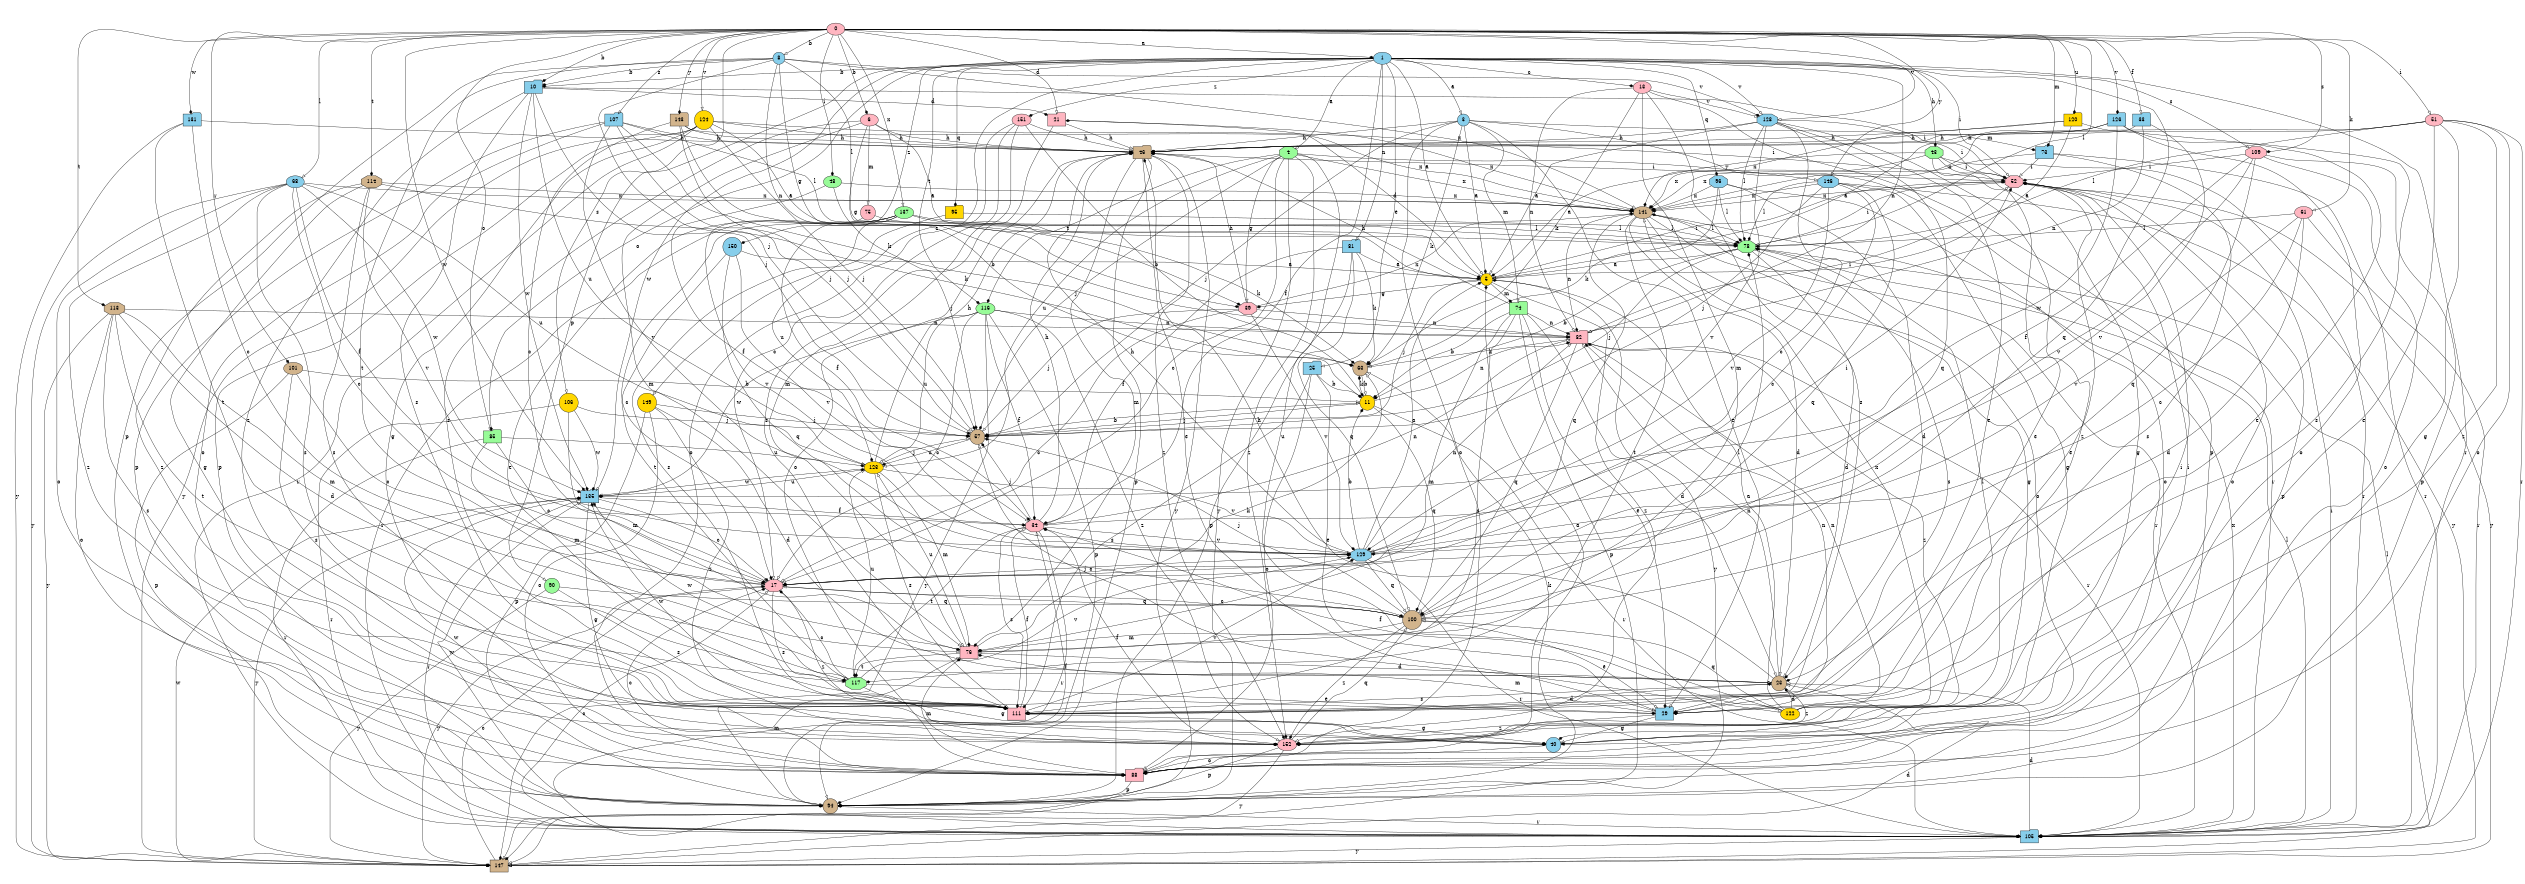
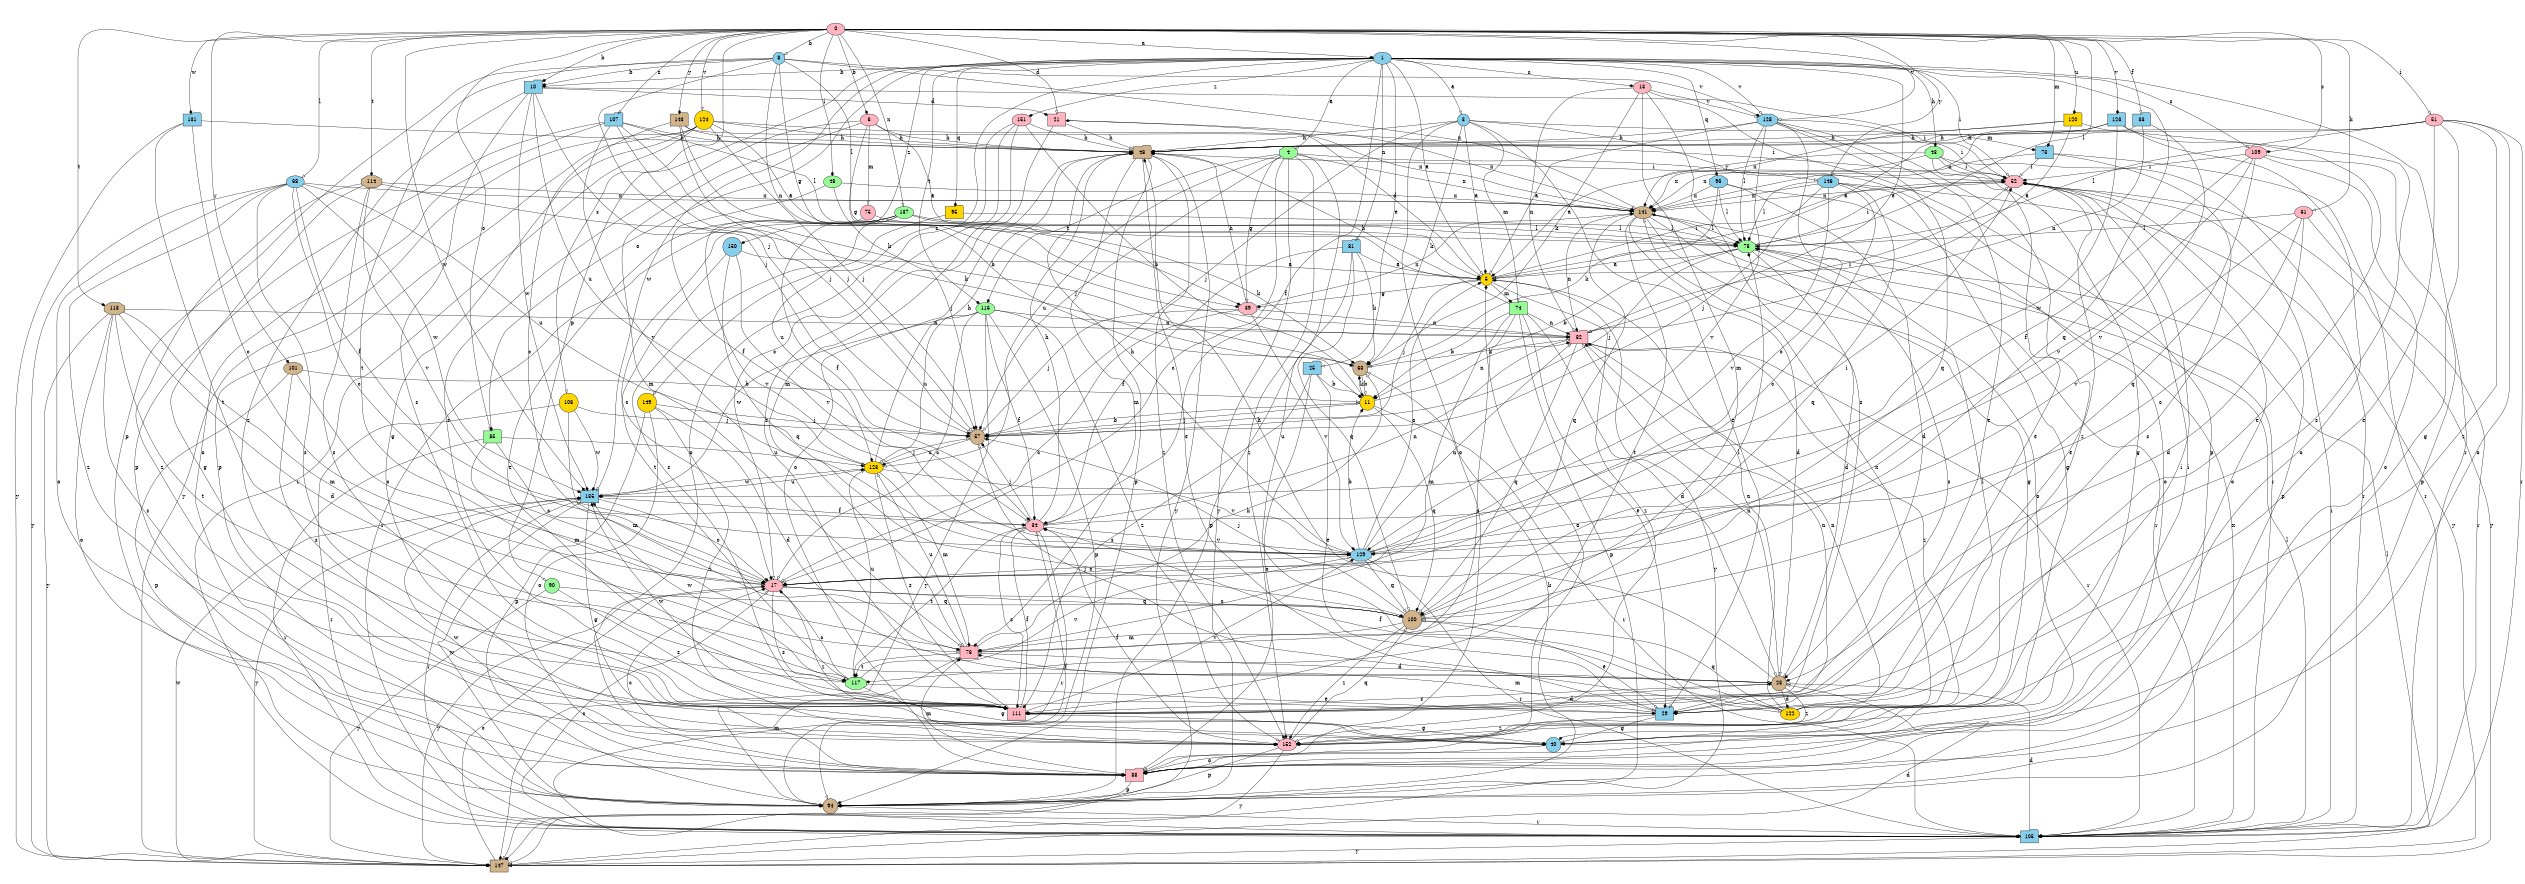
  strict digraph {
    node [fillcolor=skyblue shape=folder style=filled]
    edge [arrowhead=diamond]
    0 [fillcolor=lightpink shape=ellipse]
    1 [shape=ellipse]
    6 [fillcolor=lightpink shape=ellipse]
    8 [shape=circle]
    10
    21 [fillcolor=lightpink]
    33
    48 [fillcolor=palegreen shape=ellipse]
    51 [fillcolor=lightpink shape=ellipse]
    61 [fillcolor=lightpink shape=ellipse]
    68 [shape=ellipse]
    n12 [fillcolor=palegreen label=78 shape=octagon]
    73
    85 [fillcolor=palegreen]
    101 [fillcolor=tan shape=ellipse]
    106 [fillcolor=gold shape=circle]
    107
    109 [fillcolor=lightpink shape=octagon]
    113 [fillcolor=tan shape=octagon]
    114 [fillcolor=tan shape=octagon]
    120 [fillcolor=gold]
    124 [fillcolor=gold shape=circle]
    126
    128 [shape=octagon]
    131
    135
    137 [fillcolor=palegreen shape=ellipse]
    143 [fillcolor=tan]
    146 [shape=octagon]
    3 [shape=circle]
    4 [fillcolor=palegreen shape=octagon]
    5 [fillcolor=gold shape=circle]
    13 [fillcolor=lightpink shape=ellipse]
    25
    34 [fillcolor=lightpink shape=octagon]
    43 [fillcolor=palegreen shape=octagon]
    52 [fillcolor=lightpink shape=octagon]
    81
    82 [fillcolor=lightpink]
    90 [fillcolor=palegreen shape=circle]
    95 [fillcolor=gold]
    96 [shape=octagon]
    100 [fillcolor=tan shape=circle]
    105
    116 [fillcolor=palegreen shape=ellipse]
    149 [fillcolor=gold shape=circle]
    150 [shape=circle]
    151 [fillcolor=lightpink shape=ellipse]
    46 [fillcolor=tan]
    39 [fillcolor=lightpink shape=octagon]
    75 [fillcolor=lightpink shape=circle]
    76 [fillcolor=lightpink]
    111 [fillcolor=lightpink]
    57 [fillcolor=tan shape=circle]
    141 [fillcolor=tan shape=ellipse]
    94 [fillcolor=tan shape=circle]
    117 [fillcolor=palegreen shape=octagon]
    123 [fillcolor=gold shape=ellipse]
    152 [fillcolor=lightpink shape=ellipse]
    129 [shape=octagon]
    29
    88 [fillcolor=lightpink]
    40 [shape=circle]
    17 [fillcolor=lightpink shape=octagon]
    23 [fillcolor=tan shape=circle]
    147 [fillcolor=tan]
    11 [fillcolor=gold shape=circle]
    63 [fillcolor=tan shape=circle]
    74 [fillcolor=palegreen]
    122 [fillcolor=gold shape=ellipse]
    0 -> 1 [label=a]
    0 -> 6 [label=b]
    0 -> 8 [arrowhead=onormal label=b]
    0 -> 10 [label=b]
    0 -> 21 [arrowhead=onormal label=d]
    0 -> 33 [arrowhead=onormal label=f]
    0 -> 48 [label=i]
    0 -> 51 [arrowhead=onormal label=i]
    0 -> 61 [arrowhead=onormal label=k]
    0 -> 68 [arrowhead=onormal label=l]
    0 -> n12 [arrowhead=onormal label=l]
    0 -> 73 [label=m]
    0 -> 85 [arrowhead=onormal label=o]
    0 -> 101 [label=r]
    0 -> 106 [arrowhead=onormal label=s]
    0 -> 107 [arrowhead=onormal label=s]
    0 -> 109 [label=s]
    0 -> 113 [label=t]
    0 -> 114 [label=t]
    0 -> 120 [label=u]
    0 -> 124 [arrowhead=onormal label=v]
    0 -> 126 [label=v]
    0 -> 128 [arrowhead=onormal label=v]
    0 -> 131 [label=w]
    0 -> 135 [label=w]
    0 -> 137 [arrowhead=onormal label=x]
    0 -> 143 [label=y]
    0 -> 146 [arrowhead=onormal label=y]
    1 -> 10 [label=b]
    1 -> 85 [label=o]
    1 -> 109 [arrowhead=onormal label=s]
    1 -> 128 [arrowhead=onormal label=v]
    1 -> 135 [arrowhead=onormal label=w]
    1 -> 3 [arrowhead=onormal label=a]
    1 -> 4 [arrowhead=onormal label=a]
    1 -> 5 [arrowhead=onormal label=a]
    1 -> 13 [label=c]
    1 -> 25 [arrowhead=onormal label=e]
    1 -> 34 [label=f]
    1 -> 43 [label=h]
    1 -> 52 [arrowhead=onormal label=i]
    1 -> 81 [arrowhead=onormal label=n]
-   1 -> 82 [arrowhead=onormal label=n]
+   1 -> 82 [arrowhead=onormal label=e]
    1 -> 90 [arrowhead=onormal label=p]
    1 -> 95 [label=q]
    1 -> 96 [label=q]
    1 -> 100 [arrowhead=onormal label=q]
    1 -> 105 [arrowhead=onormal label=r]
    1 -> 116 [label=t]
    1 -> 149 [arrowhead=onormal label=z]
    1 -> 150 [label=z]
    1 -> 151 [label=z]
    6 -> 5 [label=a]
    6 -> 46 [arrowhead=onormal label=h]
    6 -> 39 [label=g]
    6 -> 75 [arrowhead=onormal label=m]
    6 -> 76 [arrowhead=onormal label=m]
    6 -> 111 [arrowhead=onormal label=s]
    8 -> 10 [label=b]
    8 -> n12 [label=l]
    8 -> 128 [label=v]
    8 -> 82 [arrowhead=onormal label=n]
    8 -> 39 [label=g]
    8 -> 57 [label=j]
    8 -> 141 [arrowhead=onormal label=x]
    8 -> 94 [arrowhead=onormal label=p]
    8 -> 117 [label=t]
    10 -> 21 [label=d]
    10 -> 135 [label=w]
    10 -> 52 [arrowhead=onormal label=i]
    10 -> 111 [label=s]
    10 -> 57 [arrowhead=onormal label=j]
    10 -> 123 [arrowhead=onormal label=u]
    10 -> 152 [arrowhead=onormal label=z]
    21 -> 46 [arrowhead=onormal label=h]
    21 -> 111 [arrowhead=onormal label=s]
    21 -> 141 [label=x]
    33 -> 82 [arrowhead=onormal label=n]
    33 -> 46 [label=h]
    33 -> 129 [arrowhead=onormal label=v]
    48 -> 34 [arrowhead=onormal label=f]
    48 -> 57 [label=j]
    48 -> 141 [label=x]
    51 -> n12 [label=l]
    51 -> 105 [label=r]
    51 -> 46 [label=h]
    51 -> 141 [label=x]
    51 -> 152 [label=z]
    51 -> 29 [label=e]
    51 -> 88 [arrowhead=onormal label=o]
    51 -> 40 [arrowhead=onormal label=g]
    61 -> n12 [arrowhead=onormal label=l]
    61 -> 105 [label=r]
    61 -> 129 [label=v]
    61 -> 17 [label=c]
    61 -> 23 [label=d]
    68 -> 135 [label=w]
    68 -> 34 [label=f]
    68 -> 111 [label=s]
    68 -> 141 [arrowhead=onormal label=x]
    68 -> 123 [arrowhead=onormal label=u]
    68 -> 152 [label=z]
    68 -> 88 [label=o]
    68 -> 17 [label=c]
    68 -> 147 [arrowhead=onormal label=y]
    n12 -> 5 [arrowhead=onormal label=a]
    n12 -> 52 [arrowhead=onormal label=i]
    n12 -> 111 [arrowhead=onormal label=s]
    n12 -> 57 [arrowhead=onormal label=j]
    n12 -> 23 [arrowhead=onormal label=d]
    n12 -> 11 [label=b]
    73 -> 52 [arrowhead=onormal label=i]
    73 -> 105 [arrowhead=onormal label=r]
    73 -> 111 [arrowhead=onormal label=s]
    73 -> 141 [label=x]
    85 -> 105 [arrowhead=onormal label=r]
    85 -> 76 [label=m]
    85 -> 123 [label=u]
    85 -> 17 [label=c]
    101 -> 111 [label=s]
    101 -> 94 [label=p]
    101 -> 17 [arrowhead=onormal label=c]
    101 -> 11 [arrowhead=onormal label=b]
    106 -> 135 [label=w]
    106 -> 105 [arrowhead=onormal label=r]
    106 -> 76 [arrowhead=onormal label=m]
    106 -> 57 [label=j]
    107 -> n12 [arrowhead=onormal label=l]
    107 -> 46 [arrowhead=onormal label=h]
    107 -> 57 [arrowhead=onormal label=j]
    107 -> 94 [arrowhead=onormal label=p]
    107 -> 129 [label=v]
    107 -> 88 [arrowhead=onormal label=o]
    107 -> 63 [label=k]
    109 -> 34 [arrowhead=onormal label=f]
    109 -> 52 [label=i]
    109 -> 100 [arrowhead=onormal label=q]
    109 -> 94 [label=p]
    109 -> 129 [arrowhead=onormal label=v]
    109 -> 88 [arrowhead=onormal label=o]
    113 -> 82 [label=n]
    113 -> 76 [arrowhead=onormal label=m]
    113 -> 111 [label=s]
    113 -> 117 [arrowhead=onormal label=t]
    113 -> 88 [arrowhead=onormal label=o]
    113 -> 23 [arrowhead=onormal label=d]
    113 -> 147 [arrowhead=onormal label=y]
    114 -> 111 [arrowhead=onormal label=s]
    114 -> 141 [label=x]
    114 -> 152 [arrowhead=onormal label=z]
    114 -> 129 [label=v]
    114 -> 40 [label=g]
    114 -> 63 [label=k]
    120 -> 5 [arrowhead=onormal label=a]
    120 -> 46 [arrowhead=onormal label=h]
    120 -> 111 [arrowhead=onormal label=s]
    120 -> 141 [label=x]
    124 -> 5 [arrowhead=onormal label=a]
    124 -> 52 [label=i]
    124 -> 105 [arrowhead=onormal label=r]
    124 -> 46 [label=h]
    124 -> 57 [label=j]
    124 -> 94 [label=p]
    124 -> 40 [arrowhead=onormal label=g]
    124 -> 147 [arrowhead=onormal label=y]
    126 -> 135 [label=w]
    126 -> 5 [arrowhead=onormal label=a]
    126 -> 46 [arrowhead=onormal label=h]
    126 -> 29 [label=e]
    126 -> 88 [arrowhead=onormal label=o]
    128 -> n12 [label=l]
    128 -> 5 [arrowhead=onormal label=a]
    128 -> 52 [label=i]
    128 -> 100 [arrowhead=onormal label=q]
    128 -> 46 [arrowhead=onormal label=h]
    128 -> 152 [arrowhead=onormal label=z]
    128 -> 129 [label=v]
    128 -> 29 [label=e]
    128 -> 17 [label=c]
    131 -> 46 [arrowhead=onormal label=h]
    131 -> 117 [label=t]
    131 -> 17 [arrowhead=onormal label=c]
    131 -> 147 [arrowhead=onormal label=y]
    135 -> 34 [arrowhead=onormal label=f]
    135 -> 105 [arrowhead=onormal label=r]
    135 -> 123 [label=u]
    135 -> 40 [label=g]
    135 -> 17 [label=c]
    135 -> 147 [label=y]
    137 -> n12 [label=l]
    137 -> 34 [label=f]
    137 -> 105 [arrowhead=onormal label=r]
    137 -> 123 [label=u]
    137 -> 29 [label=e]
    137 -> 17 [label=c]
    137 -> 63 [label=k]
    143 -> 46 [label=h]
    143 -> 57 [arrowhead=onormal label=j]
    143 -> 141 [label=x]
    143 -> 17 [arrowhead=onormal label=c]
    143 -> 11 [arrowhead=onormal label=b]
    146 -> n12 [label=l]
    146 -> 100 [label=q]
    146 -> 57 [label=j]
    146 -> 141 [arrowhead=onormal label=x]
    146 -> 129 [arrowhead=onormal label=v]
    146 -> 40 [label=g]
    146 -> 17 [label=c]
    146 -> 147 [arrowhead=onormal label=y]
    3 -> 73 [label=m]
    3 -> 5 [label=a]
    3 -> 105 [arrowhead=onormal label=r]
    3 -> 46 [label=h]
    3 -> 57 [label=j]
    3 -> 29 [arrowhead=onormal label=e]
    3 -> 88 [arrowhead=onormal label=o]
    3 -> 63 [arrowhead=onormal label=k]
    3 -> 74 [arrowhead=onormal label=m]
    4 -> 146 [arrowhead=onormal label=y]
    4 -> 116 [label=t]
    4 -> 39 [arrowhead=onormal label=g]
    4 -> 57 [label=j]
    4 -> 141 [arrowhead=onormal label=x]
    4 -> 123 [arrowhead=onormal label=u]
    4 -> 152 [label=z]
    4 -> 17 [arrowhead=onormal label=c]
    4 -> 147 [label=y]
    4 -> 122 [arrowhead=onormal label=u]
    5 -> 21 [label=d]
    5 -> 52 [label=i]
    5 -> 39 [label=g]
    5 -> 57 [label=j]
    5 -> 152 [arrowhead=onormal label=z]
    5 -> 147 [arrowhead=onormal label=y]
    5 -> 74 [label=m]
    13 -> 128 [arrowhead=onormal label=v]
    13 -> 82 [arrowhead=onormal label=n]
    13 -> 76 [arrowhead=onormal label=m]
    13 -> 111 [arrowhead=onormal label=s]
    13 -> 94 [label=p]
    13 -> 63 [label=k]
    25 -> 111 [label=s]
    25 -> 29 [arrowhead=onormal label=e]
    25 -> 88 [arrowhead=onormal label=o]
    25 -> 11 [label=b]
    34 -> 82 [arrowhead=onormal label=n]
    34 -> 105 [arrowhead=onormal label=r]
    34 -> 46 [arrowhead=onormal label=h]
    34 -> 111 [label=s]
    34 -> 57 [label=j]
    34 -> 117 [label=t]
    34 -> 129 [arrowhead=onormal label=v]
    43 -> 5 [label=a]
    43 -> 52 [arrowhead=onormal label=i]
    43 -> 105 [arrowhead=onormal label=r]
    43 -> 141 [label=x]
    43 -> 29 [label=e]
    43 -> 40 [label=g]
    52 -> 141 [label=x]
    52 -> 94 [arrowhead=onormal label=p]
    52 -> 29 [label=e]
    52 -> 88 [label=o]
    52 -> 147 [arrowhead=onormal label=y]
    81 -> 5 [arrowhead=onormal label=a]
    81 -> 34 [arrowhead=onormal label=f]
    81 -> 100 [arrowhead=onormal label=q]
    81 -> 94 [arrowhead=onormal label=p]
    81 -> 63 [label=k]
    82 -> 52 [arrowhead=onormal label=i]
    82 -> 100 [arrowhead=onormal label=q]
    82 -> 105 [label=r]
    82 -> 152 [label=z]
    82 -> 63 [arrowhead=onormal label=k]
    90 -> 100 [arrowhead=onormal label=q]
    90 -> 111 [label=s]
    90 -> 147 [arrowhead=onormal label=y]
    95 -> n12 [label=l]
    95 -> 111 [label=s]
    96 -> n12 [label=l]
    96 -> 141 [label=x]
    96 -> 88 [label=o]
    96 -> 23 [label=d]
    96 -> 63 [arrowhead=onormal label=k]
    100 -> 76 [label=m]
    100 -> 57 [label=j]
    100 -> 152 [label=z]
    100 -> 29 [arrowhead=onormal label=e]
    100 -> 17 [arrowhead=onormal label=c]
    105 -> n12 [label=l]
    105 -> 52 [label=i]
    105 -> 141 [label=x]
    105 -> 17 [arrowhead=onormal label=c]
    105 -> 23 [arrowhead=onormal label=d]
    105 -> 147 [arrowhead=onormal label=y]
    116 -> 135 [label=w]
    116 -> 34 [label=f]
    116 -> 82 [arrowhead=onormal label=n]
    116 -> 94 [arrowhead=onormal label=p]
    116 -> 123 [arrowhead=onormal label=u]
    116 -> 152 [arrowhead=onormal label=z]
    116 -> 17 [arrowhead=onormal label=c]
    116 -> 147 [label=y]
    149 -> 57 [label=j]
    149 -> 94 [arrowhead=onormal label=p]
    149 -> 152 [label=z]
    149 -> 88 [arrowhead=onormal label=o]
    149 -> 23 [arrowhead=onormal label=d]
    150 -> 5 [label=a]
    150 -> 100 [label=q]
    150 -> 117 [arrowhead=onormal label=t]
    150 -> 129 [arrowhead=onormal label=v]
    151 -> 46 [arrowhead=onormal label=h]
    151 -> 76 [arrowhead=onormal label=m]
    151 -> 88 [label=o]
    151 -> 17 [arrowhead=onormal label=c]
    151 -> 11 [label=b]
    46 -> 52 [arrowhead=onormal label=i]
    46 -> 76 [label=m]
    46 -> 94 [label=p]
    46 -> 152 [label=z]
    46 -> 29 [arrowhead=onormal label=e]
    46 -> 88 [arrowhead=onormal label=o]
    46 -> 147 [arrowhead=onormal label=y]
    39 -> 82 [arrowhead=onormal label=n]
    39 -> 46 [label=h]
    39 -> 57 [arrowhead=onormal label=j]
    39 -> 141 [label=x]
    39 -> 129 [label=v]
    39 -> 17 [arrowhead=onormal label=c]
    75 -> n12 [label=l]
    75 -> 129 [label=v]
    76 -> n12 [label=l]
    76 -> 117 [label=t]
    76 -> 123 [arrowhead=onormal label=u]
    76 -> 23 [arrowhead=onormal label=d]
    76 -> 63 [arrowhead=onormal label=k]
    111 -> 135 [label=w]
    111 -> 34 [arrowhead=onormal label=f]
    111 -> 129 [label=v]
    111 -> 40 [label=g]
    111 -> 23 [label=d]
    57 -> 123 [label=u]
    57 -> 11 [arrowhead=onormal label=b]
    141 -> n12 [label=l]
    141 -> 82 [label=n]
    141 -> 100 [label=q]
    141 -> 105 [arrowhead=onormal label=r]
    141 -> 117 [label=t]
    141 -> 88 [arrowhead=onormal label=o]
    141 -> 40 [arrowhead=onormal label=g]
    141 -> 23 [arrowhead=onormal label=d]
    94 -> 135 [arrowhead=onormal label=w]
    94 -> 34 [arrowhead=onormal label=f]
    94 -> 105 [label=r]
    94 -> 76 [arrowhead=onormal label=m]
    94 -> 63 [arrowhead=onormal label=k]
    117 -> 135 [label=w]
    117 -> 123 [arrowhead=onormal label=u]
-   117 -> 129 [label=v]
+   117 -> 129 [arrowhead=onormal label=v]
    117 -> 29 [arrowhead=onormal label=e]
    117 -> 40 [arrowhead=onormal label=g]
    117 -> 17 [label=c]
    123 -> 135 [arrowhead=onormal label=w]
    123 -> 46 [arrowhead=onormal label=h]
    123 -> 76 [label=m]
    123 -> 111 [arrowhead=onormal label=s]
    123 -> 57 [arrowhead=onormal label=j]
    123 -> 129 [arrowhead=onormal label=v]
    152 -> 34 [label=f]
    152 -> 52 [arrowhead=onormal label=i]
    152 -> 100 [arrowhead=onormal label=q]
    152 -> 94 [label=p]
    152 -> 147 [arrowhead=onormal label=y]
    129 -> 5 [label=a]
    129 -> 52 [label=i]
    129 -> 82 [arrowhead=onormal label=n]
    129 -> 100 [arrowhead=onormal label=q]
    129 -> 105 [arrowhead=onormal label=r]
    129 -> 46 [label=h]
    129 -> 17 [arrowhead=onormal label=c]
    129 -> 11 [label=b]
    29 -> 82 [label=n]
    29 -> 76 [label=m]
    29 -> 152 [label=z]
    29 -> 40 [arrowhead=onormal label=g]
    88 -> 135 [label=w]
    88 -> 5 [label=a]
    88 -> 76 [label=m]
    88 -> 94 [label=p]
    88 -> 17 [label=c]
    40 -> 52 [label=i]
    40 -> 88 [label=o]
    17 -> 100 [arrowhead=onormal label=q]
    17 -> 111 [label=s]
    17 -> 152 [label=z]
    17 -> 147 [label=y]
    23 -> 82 [arrowhead=onormal label=n]
    23 -> 46 [label=h]
    23 -> 111 [arrowhead=onormal label=s]
    23 -> 152 [label=z]
    147 -> n12 [arrowhead=onormal label=l]
    147 -> 135 [label=w]
    147 -> 17 [label=c]
    147 -> 23 [arrowhead=onormal label=d]
    11 -> 82 [label=n]
    11 -> 100 [label=q]
    11 -> 105 [label=r]
    11 -> 57 [label=j]
    11 -> 63 [label=k]
    63 -> 11 [arrowhead=onormal label=b]
    74 -> 82 [label=n]
    74 -> 46 [label=h]
    74 -> 76 [label=m]
    74 -> 111 [label=s]
    74 -> 94 [label=p]
    74 -> 29 [label=e]
    74 -> 23 [arrowhead=onormal label=d]
    74 -> 11 [label=b]
    122 -> n12 [label=l]
    122 -> 5 [label=a]
    122 -> 34 [label=f]
    122 -> 82 [label=n]
    122 -> 100 [arrowhead=onormal label=q]
    122 -> 57 [arrowhead=onormal label=j]
    122 -> 141 [arrowhead=onormal label=x]
-   122 -> 23 [label=d]
+   23 -> 122 [label=d]
  }
